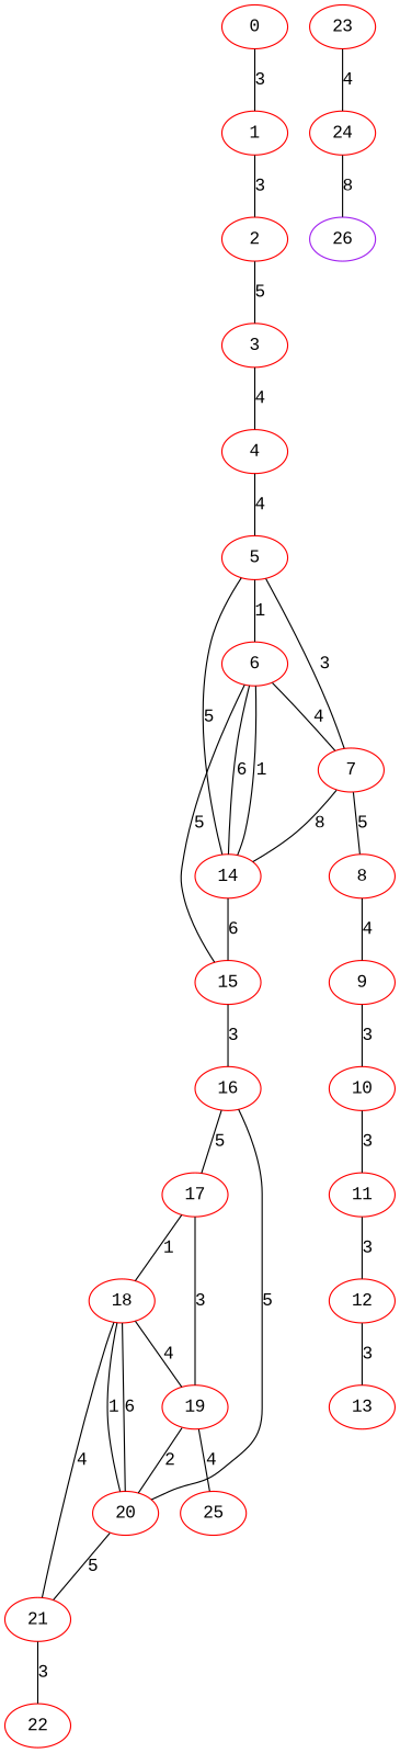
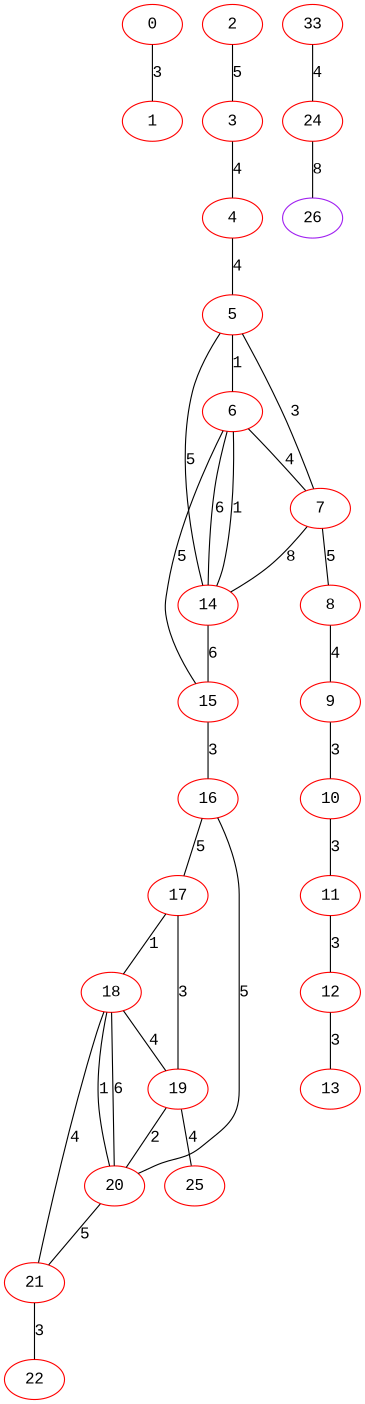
  graph {
    fontname="Liberation Mono"
    node [color=red fontname="Liberation Mono" weight=1]
    edge [fontname="Liberation Mono"]
    0
    1
    2
    3
    4
    5
    6
    7
    14
    15
    8
    16
    9
    10
    11
    12
    13
    17
    20
    18
    19
    21
    25
    22
-   23
+   23 [label=33]
    24
    26 [color=purple weight=4]
    0 -- 1 [label=3]
-   1 -- 2 [label=3]
    2 -- 3 [label=5]
    3 -- 4 [label=4]
    4 -- 5 [label=4]
    5 -- 6 [label=1]
    5 -- 7 [label=3]
    5 -- 14 [label=5]
    6 -- 7 [label=4]
    6 -- 14 [label=1]
    6 -- 14 [label=6]
    6 -- 15 [label=5]
    7 -- 14 [label=8]
    7 -- 8 [label=5]
    14 -- 15 [label=6]
    15 -- 16 [label=3]
    8 -- 9 [label=4]
    16 -- 17 [label=5]
    16 -- 20 [label=5]
    9 -- 10 [label=3]
    10 -- 11 [label=3]
    11 -- 12 [label=3]
    12 -- 13 [label=3]
    17 -- 18 [label=1]
    17 -- 19 [label=3]
    20 -- 21 [label=5]
    18 -- 20 [label=6]
    18 -- 20 [label=1]
    18 -- 19 [label=4]
    18 -- 21 [label=4]
    19 -- 20 [label=2]
    19 -- 25 [label=4]
    21 -- 22 [label=3]
    23 -- 24 [label=4]
    24 -- 26 [label=8]
  }
